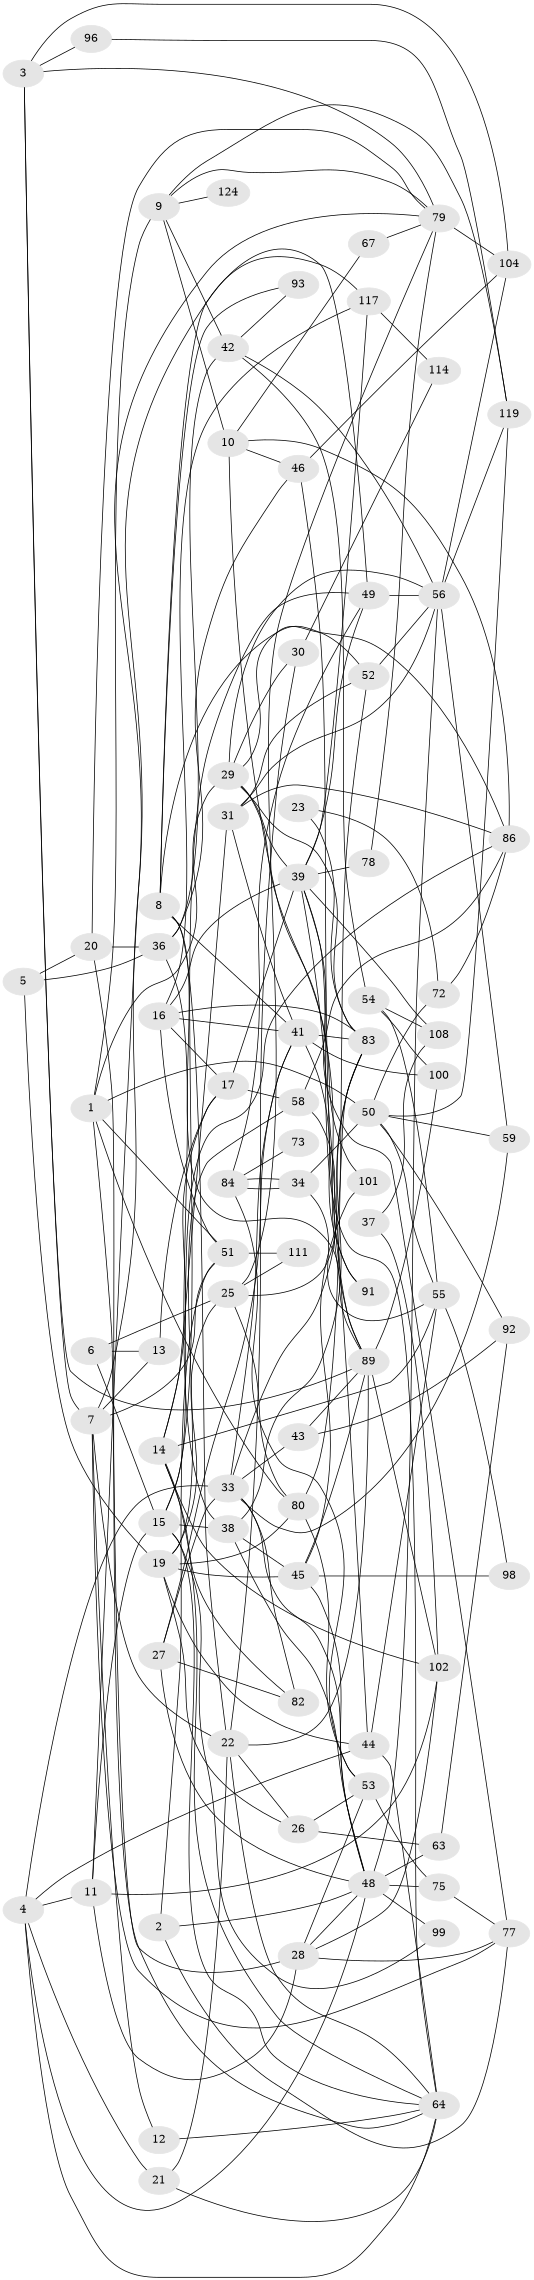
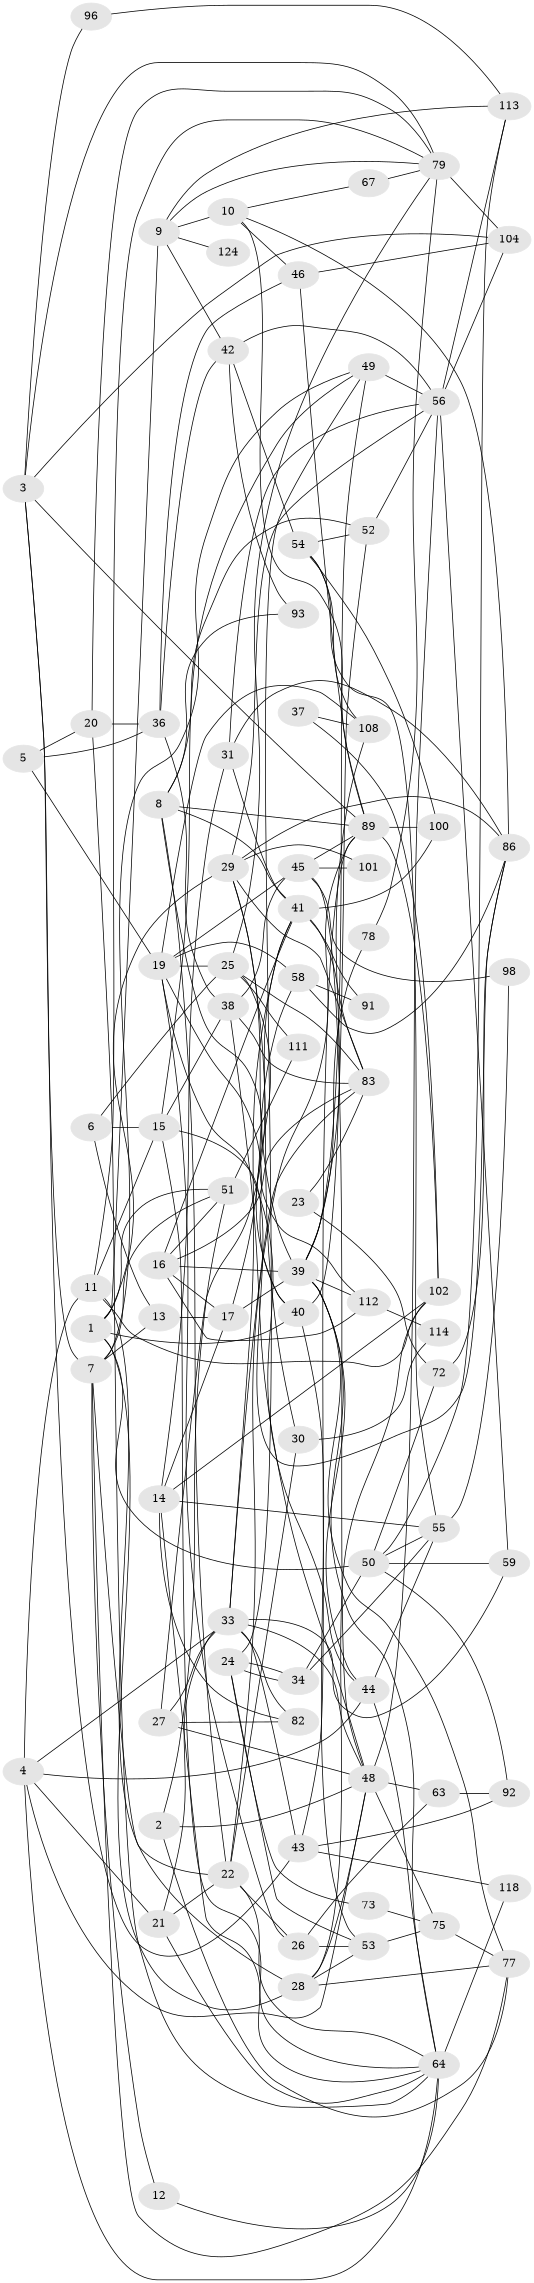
  graph {
    rankdir=LR
    node [color=gray90 style=filled]
    1 [super="+105"]
    9 [super="+97"]
    28 [super="+35"]
    29
-   40 [super="+76" label=80]
+   40 [super="+76"]
    50 [super="+109"]
    51 [super="+125"]
    79 [super="+117"]
    10 [super="+85"]
    42
-   113 [label=119]
+   113
    124
    48 [super="+122"]
    77 [super="+127"]
    102
    53
    86 [super="+110"]
    39 [super="+62"]
    83 [super="+106"]
    30
    56 [super="+95"]
    101
    52 [super="+70"]
    55 [super="+74"]
    72
    59
    92
    111
-   99
    63
    75
    2
    3 [super="+65"]
    7 [super="+66"]
    43
    89 [super="+121"]
    96
    104
    49 [super="+116"]
    13
    12
    22 [super="+80"]
+   118
    100
    4 [super="+115"]
    11 [super="+94"]
    21
    33 [super="+120"]
    44
    64 [super="+90"]
    15 [super="+69"]
    41 [super="+60"]
    82
    19 [super="+87"]
    25 [super="+123"]
    58 [super="+81"]
    26 [super="+71"]
    45 [super="+47"]
    108
    5
    20 [super="+103"]
    36 [super="+126"]
    46
    38 [super="+84"]
    6 [super="+68"]
    17
    8 [super="+18"]
    93
-   112 [label=117]
+   112
    91
    114
    67
    54 [super="+107"]
    14 [super="+119"]
    31 [super="+32"]
    98
    16 [super="+57"]
    78
    23
-   24 [super="+88" label=84]
+   24 [super="+88"]
    34
    73
    27
    37
    1 -- 9
    1 -- 28
    1 -- 29
    1 -- 40
    1 -- 50
    1 -- 51
    9 -- 79
    9 -- 10
    9 -- 42
    9 -- 113
    9 -- 124
    28 -- 48
    28 -- 77
    28 -- 102
    28 -- 53
    29 -- 86
    29 -- 39
    29 -- 83
    29 -- 30
    29 -- 56
    29 -- 101
    40 -- 53
    40 -- 52
    50 -- 113
    50 -- 55
    50 -- 72
    50 -- 59
    50 -- 92
    51 -- 111
    79 -- 104
    10 -- 86
    10 -- 89 [weight=2]
    10 -- 46
    10 -- 67
    42 -- 56
    42 -- 93
    42 -- 54
    48 -- 56
-   48 -- 99
    48 -- 63
    48 -- 75
    53 -- 75
    39 -- 77 [weight=2]
    39 -- 49
    39 -- 44
    39 -- 64
    39 -- 108
    39 -- 112
    39 -- 78
    30 -- 114
    56 -- 113
    56 -- 59
    56 -- 104
    52 -- 56
    55 -- 98
    72 -- 86
    63 -- 92
    75 -- 77
    2 -- 51
    2 -- 48
    2 -- 77
    3 -- 79
    3 -- 7
+   3 -- 43
    3 -- 89
    3 -- 96
    3 -- 104
    7 -- 51
    7 -- 77
    7 -- 49
    7 -- 13
    7 -- 12
    7 -- 22
    43 -- 92
    43 -- 89
+   43 -- 118
    89 -- 102
    89 -- 100
    96 -- 113
    49 -- 56
    13 -- 17
    12 -- 64
    22 -- 30
    22 -- 89
    22 -- 64
    22 -- 26
    4 -- 48
    4 -- 11
    4 -- 21
    4 -- 33
    4 -- 44
    4 -- 64
    11 -- 28
    11 -- 79
    11 -- 102
    11 -- 15
    21 -- 22
+   21 -- 33
    21 -- 64
    33 -- 48
    33 -- 83
    33 -- 59
    33 -- 43
    33 -- 41
    33 -- 82
    44 -- 55
    44 -- 64
+   64 -- 118
    15 -- 86
-   15 -- 99
    15 -- 49
    15 -- 64
    15 -- 38
    41 -- 83
    41 -- 100
    41 -- 91
    19 -- 40
    19 -- 44
    19 -- 25 [weight=2]
    19 -- 58
    19 -- 26
    19 -- 45
+   19 -- 108
    25 -- 40
    25 -- 79
    25 -- 83
    25 -- 111
    58 -- 86
    58 -- 91
    26 -- 53
    26 -- 63
    45 -- 48
    45 -- 101
    45 -- 89
    45 -- 98 [weight=2]
    5 -- 19
    5 -- 20
    5 -- 36
    20 -- 79
    20 -- 64
    20 -- 36
    36 -- 42
    36 -- 46
    36 -- 38
    46 -- 89
    46 -- 104
    38 -- 48
    38 -- 83
    38 -- 45
    6 -- 13
    6 -- 15
    6 -- 25
    17 -- 39
    17 -- 58
    8 -- 52
    8 -- 89 [weight=2]
    8 -- 22
    8 -- 41
    8 -- 93
    8 -- 112
    112 -- 114
    67 -- 79
    54 -- 55
    54 -- 100
    54 -- 108
    14 -- 102
    14 -- 55
    14 -- 64
    14 -- 82
    14 -- 17
    14 -- 31
    31 -- 86
    31 -- 56
-   31 -- 52
+   54 -- 52
    31 -- 41
    16 -- 51
    16 -- 39
    16 -- 83
    16 -- 41
    16 -- 17
    16 -- 112
    78 -- 79
    23 -- 83
    23 -- 72
    24 -- 53
    24 -- 49 [weight=2]
    24 -- 34
    24 -- 34
    24 -- 73
    34 -- 50
    34 -- 55
+   73 -- 75
    27 -- 48
    27 -- 33
    27 -- 41
    27 -- 82
    37 -- 102
    37 -- 108
  }
